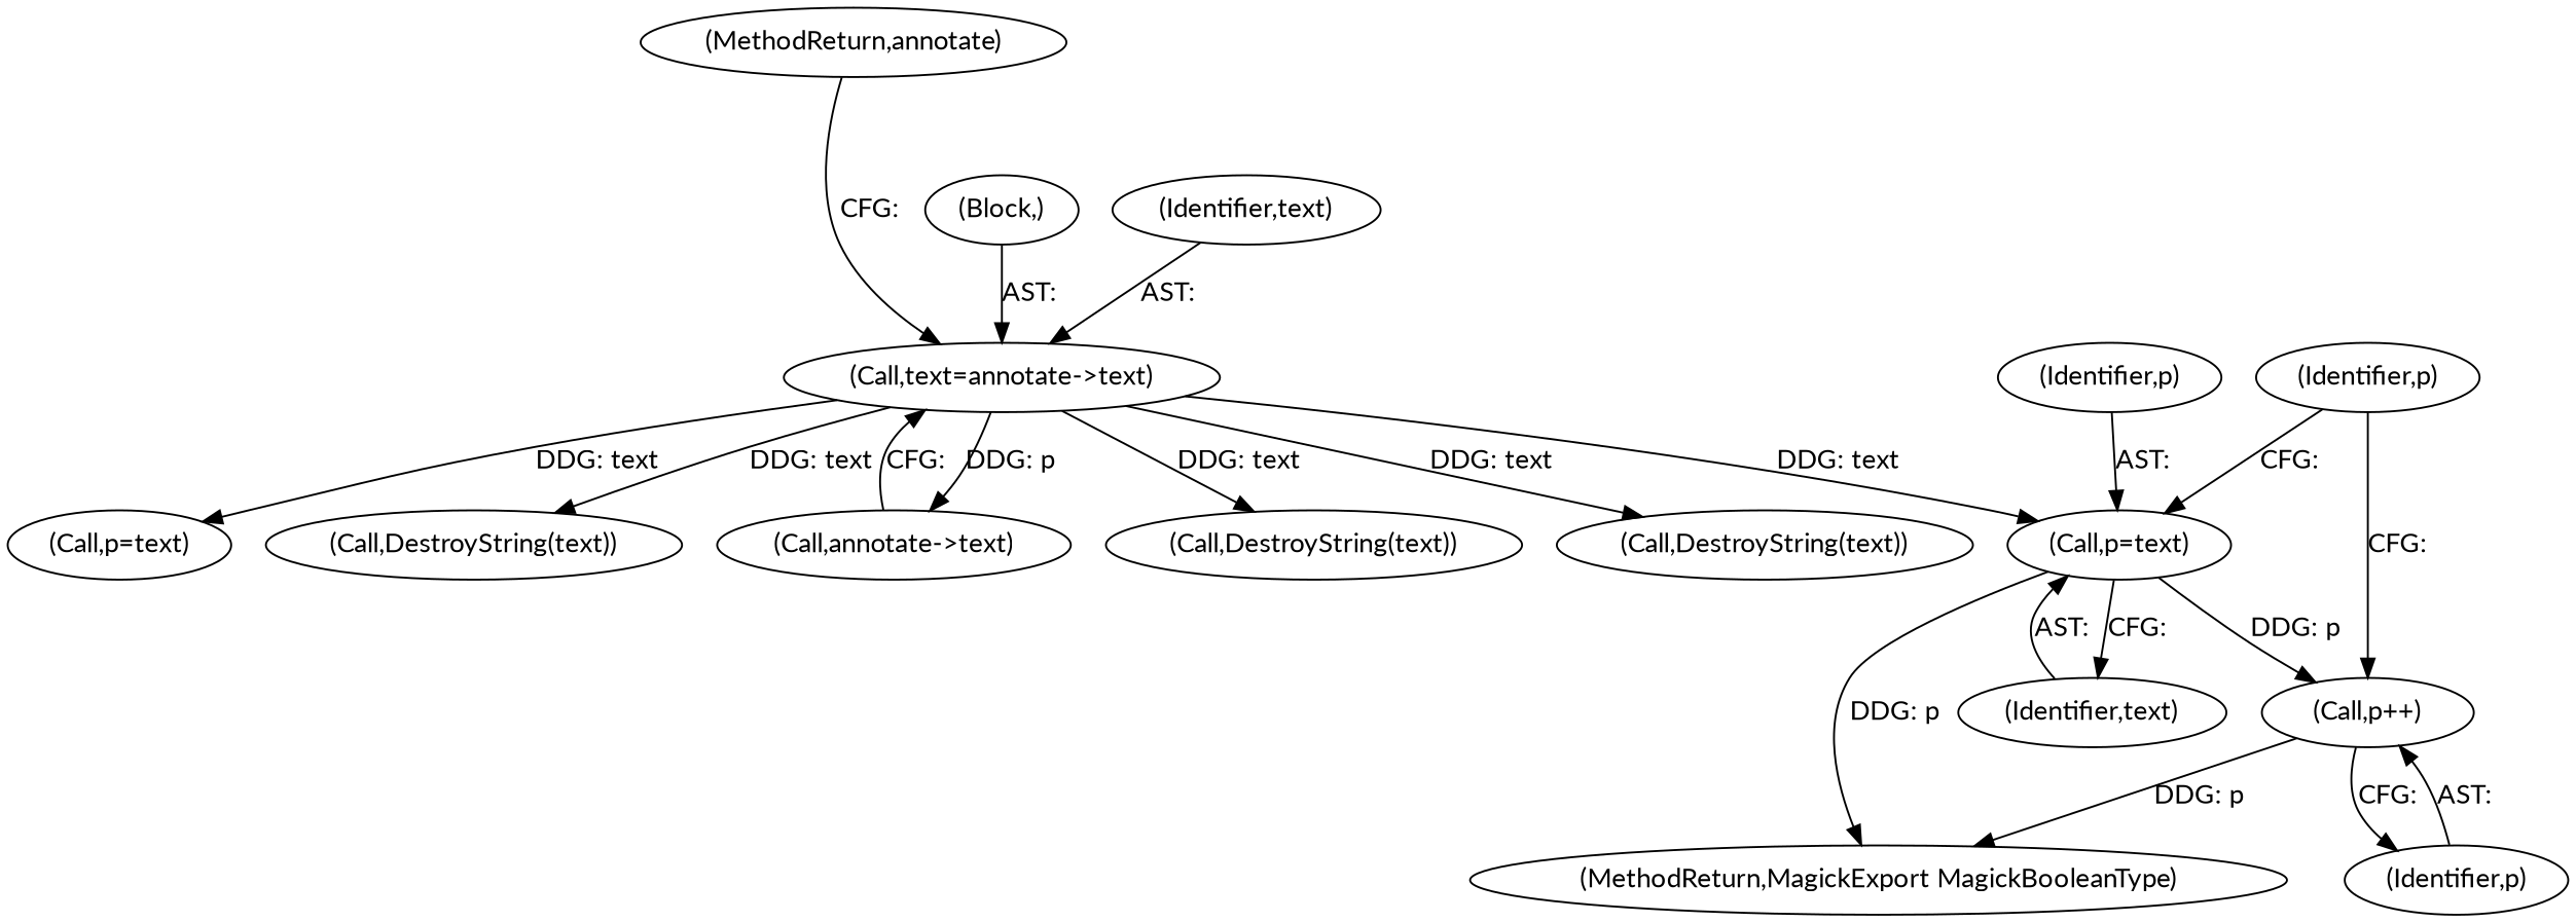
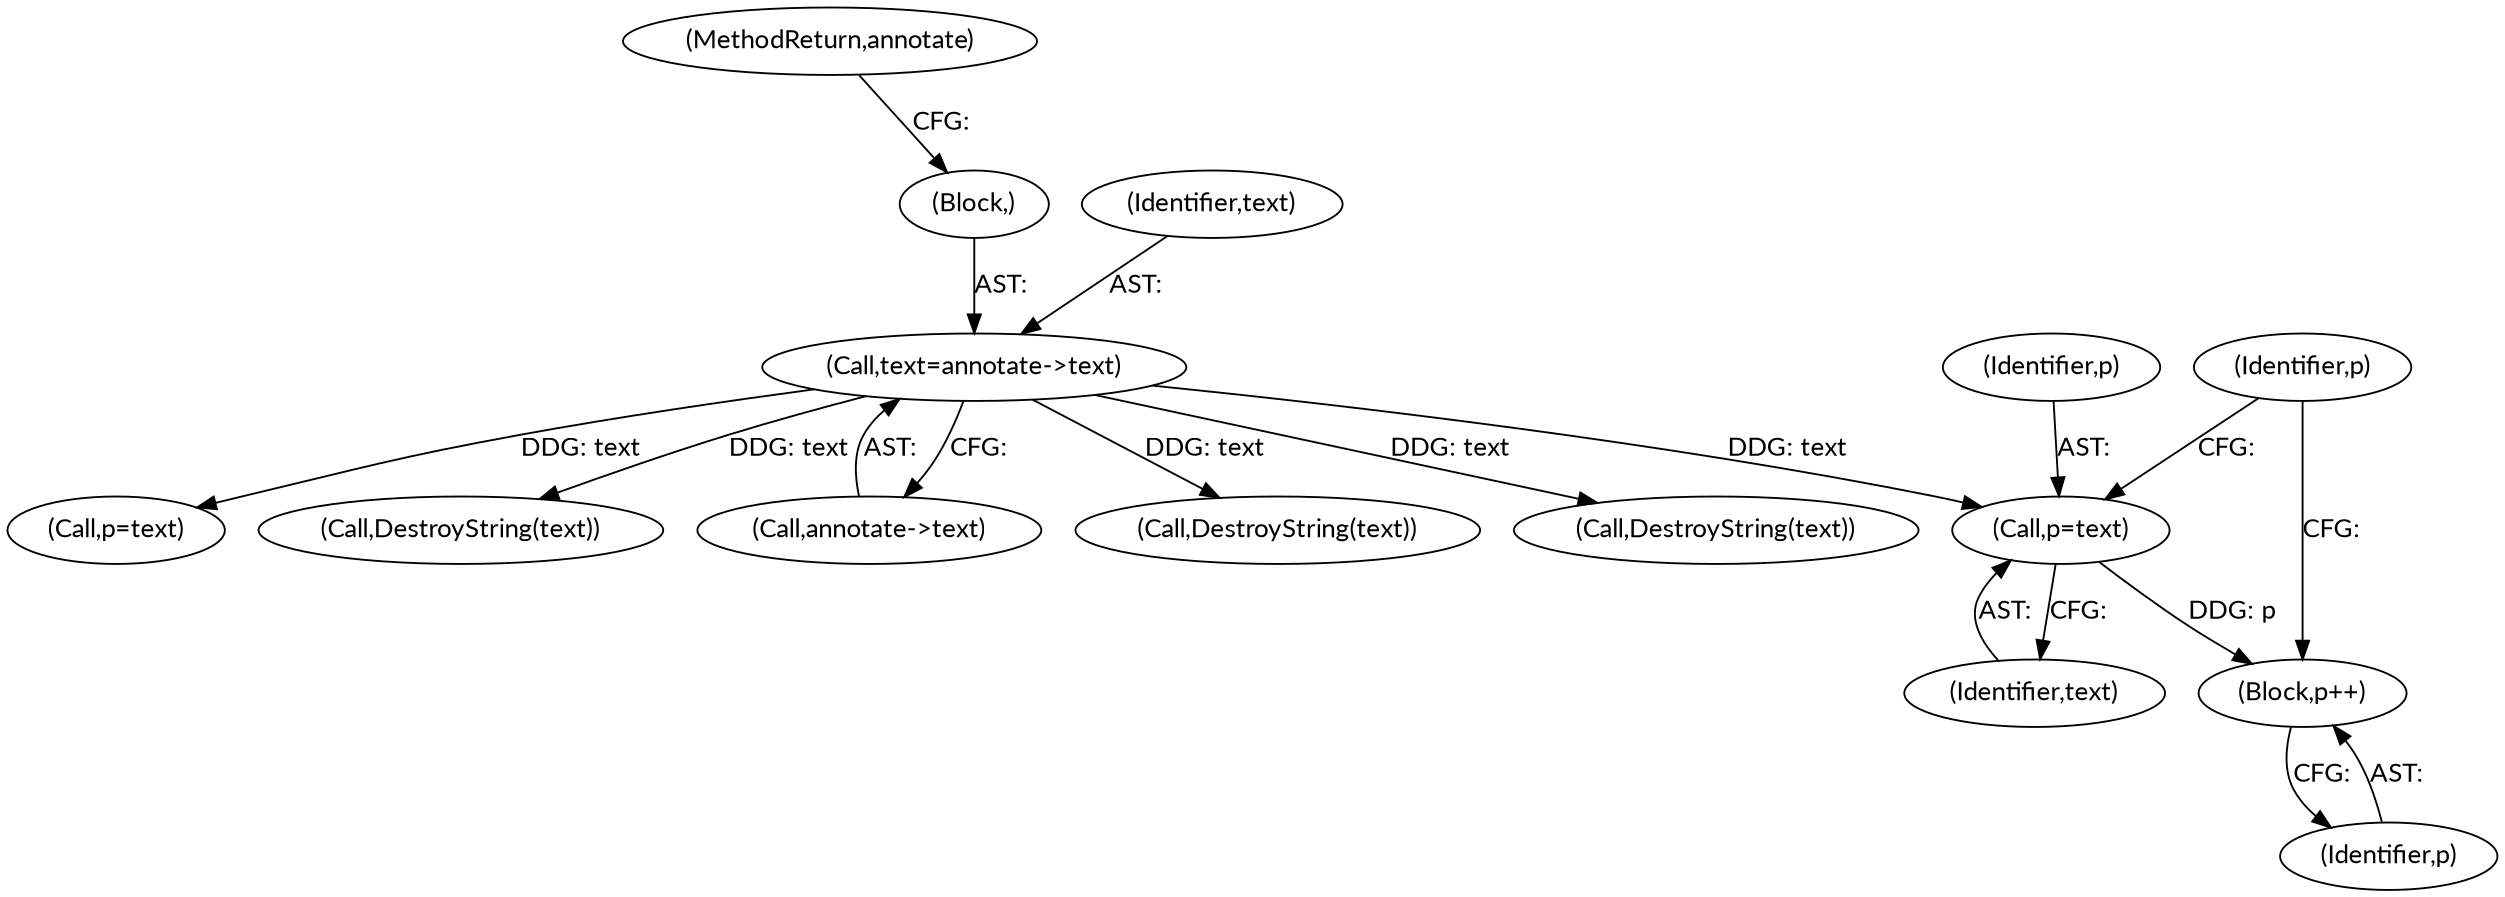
  digraph {
    fontname=Lato
    node [fontname=Lato]
    edge [fontname=Lato]
-   n1 [label="(Call,p++)"]
-   n2 [label="(MethodReturn,MagickExport MagickBooleanType)"]
+   n1 [label="(Block,p++)"]
    n3 [label="(Identifier,p)"]
    n4 [label="(Call,p=text)"]
    n5 [label="(Identifier,text)"]
    n6 [label="(Call,text=annotate->text)"]
    n7 [label="(Call,DestroyString(text))"]
    n8 [label="(Call,DestroyString(text))"]
    n9 [label="(Call,annotate->text)"]
    n10 [label="(Call,p=text)"]
    n11 [label="(Call,DestroyString(text))"]
    n12 [label="(Block,)"]
    n13 [label="(MethodReturn,annotate)"]
    n14 [label="(Identifier,text)"]
    n15 [label="(Identifier,p)"]
    n16 [label="(Identifier,p)"]
-   n1 -> n2 [label="DDG: p"]
    n1 -> n3 [label="CFG: "]
    n3 -> n1 [label="AST: "]
    n4 -> n1 [label="DDG: p"]
-   n4 -> n2 [label="DDG: p"]
    n4 -> n5 [label="CFG: "]
    n5 -> n4 [label="AST: "]
    n6 -> n4 [label="DDG: text"]
    n6 -> n7 [label="DDG: text"]
    n6 -> n8 [label="DDG: text"]
-   n6 -> n9 [label="DDG: p"]
+   n6 -> n9 [label="CFG: "]
    n6 -> n10 [label="DDG: text"]
    n6 -> n11 [label="DDG: text"]
-   n9 -> n6 [label="CFG: "]
+   n9 -> n6 [label="AST: "]
    n12 -> n6 [label="AST: "]
-   n13 -> n6 [label="CFG: "]
+   n13 -> n12 [label="CFG: "]
    n14 -> n6 [label="AST: "]
    n15 -> n1 [label="CFG: "]
    n15 -> n4 [label="CFG: "]
    n16 -> n4 [label="AST: "]
  }
